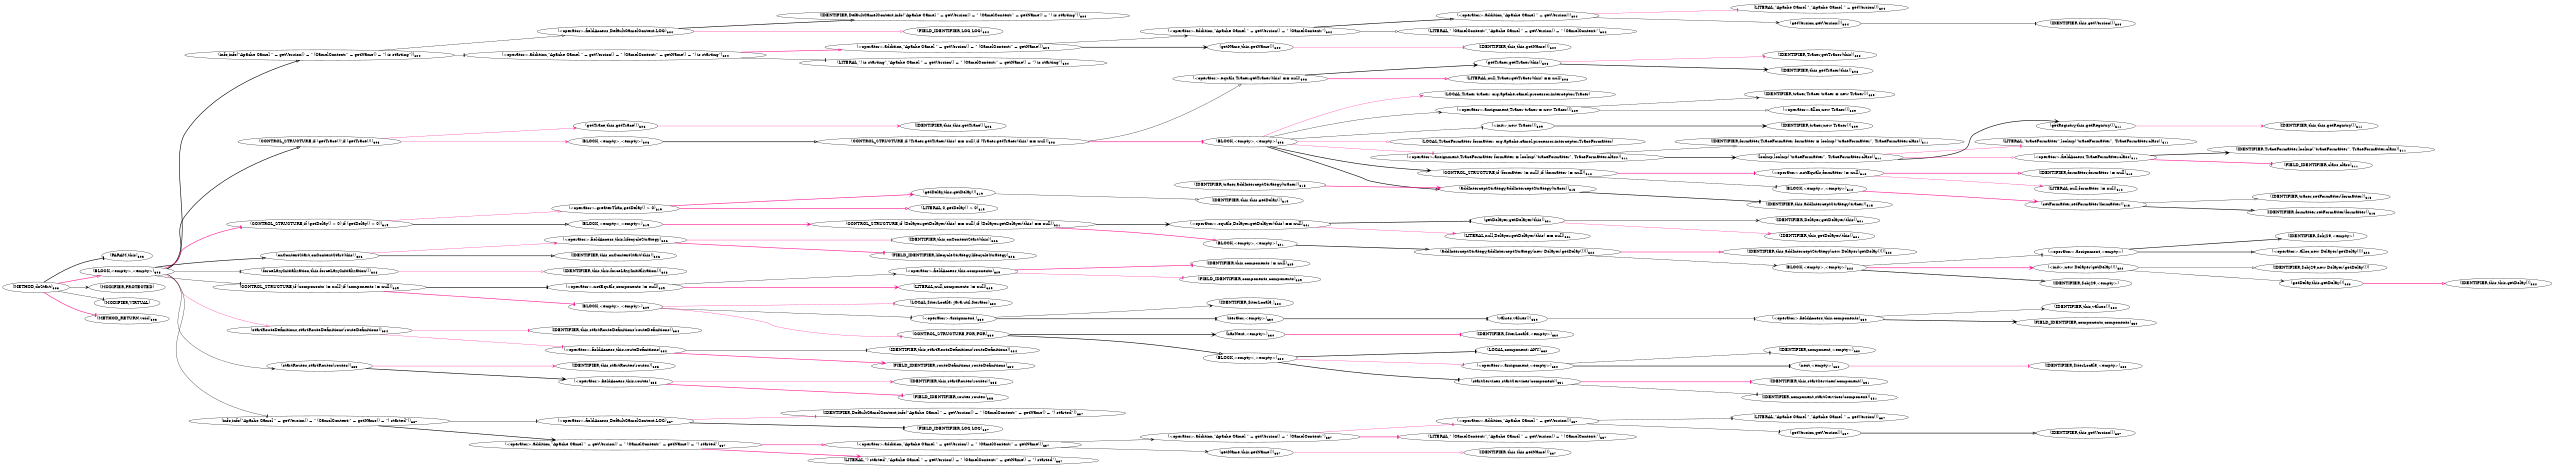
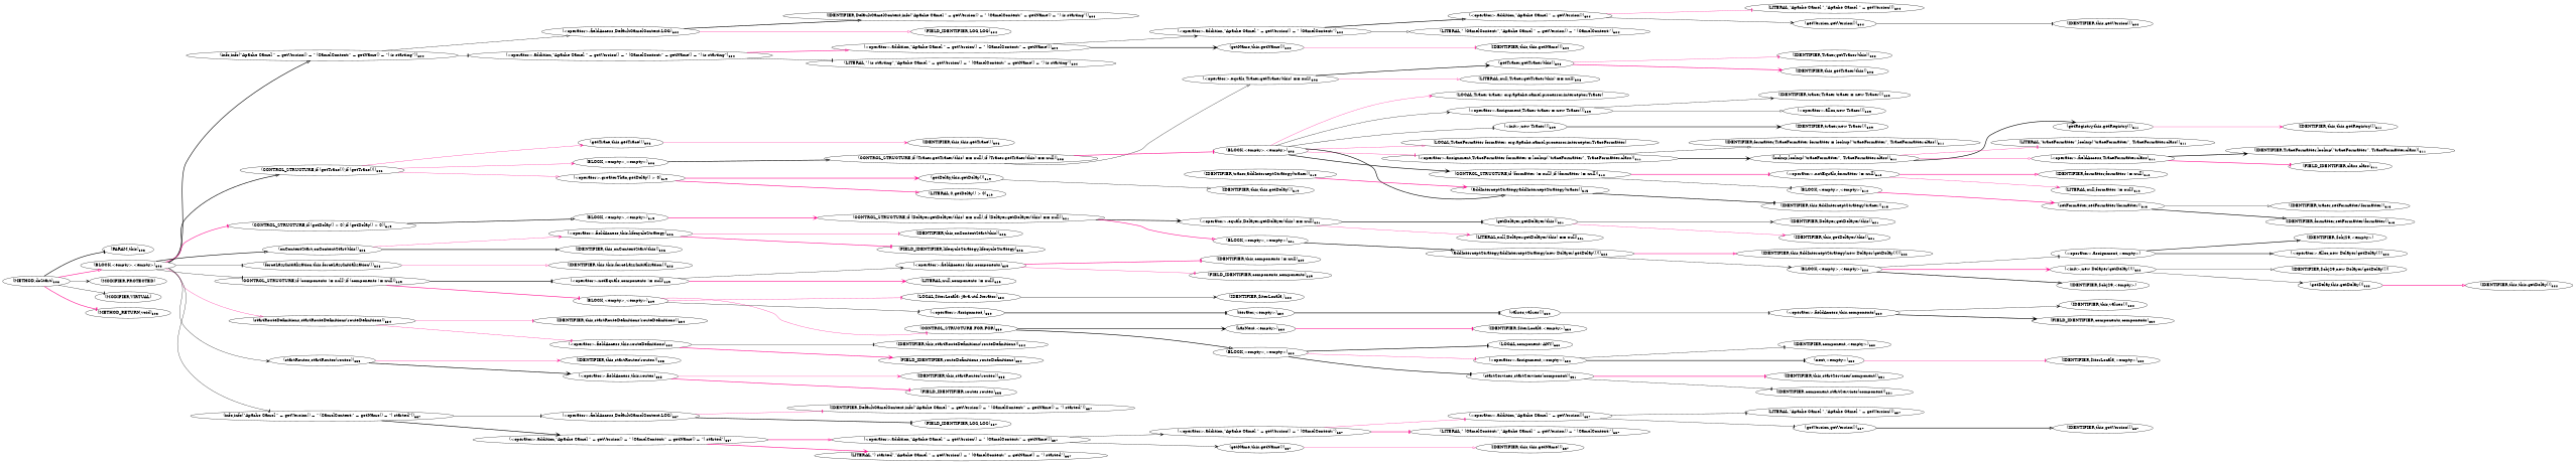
  digraph {
    rankdir=LR
    edge [arrowhead=tee color=black style=solid]
    n1 [label=<(METHOD,doStart)<SUB>603</SUB>>]
    n2 [label=<(PARAM,this)<SUB>603</SUB>>]
    n3 [label=<(BLOCK,&lt;empty&gt;,&lt;empty&gt;)<SUB>603</SUB>>]
    n4 [label=<(MODIFIER,PROTECTED)>]
    n5 [label=<(MODIFIER,VIRTUAL)>]
    n6 [label=<(METHOD_RETURN,void)<SUB>603</SUB>>]
    n7 [label=<(info,info(&quot;Apache Camel &quot; + getVersion() + &quot; (CamelContext:&quot; + getName() + &quot;) is starting&quot;))<SUB>604</SUB>>]
    n8 [label=<(CONTROL_STRUCTURE,if (getTrace()),if (getTrace()))<SUB>606</SUB>>]
    n9 [label=<(CONTROL_STRUCTURE,if (getDelay() &gt; 0),if (getDelay() &gt; 0))<SUB>619</SUB>>]
    n10 [label=<(onContextStart,onContextStart(this))<SUB>626</SUB>>]
    n11 [label=<(forceLazyInitialization,this.forceLazyInitialization())<SUB>628</SUB>>]
    n12 [label=<(CONTROL_STRUCTURE,if (components != null),if (components != null))<SUB>629</SUB>>]
    n13 [label=<(startRouteDefinitions,startRouteDefinitions(routeDefinitions))<SUB>634</SUB>>]
    n14 [label=<(startRoutes,startRoutes(routes))<SUB>635</SUB>>]
    n15 [label=<(info,info(&quot;Apache Camel &quot; + getVersion() + &quot; (CamelContext:&quot; + getName() + &quot;) started&quot;))<SUB>637</SUB>>]
    n16 [label=<(&lt;operator&gt;.fieldAccess,DefaultCamelContext.LOG)<SUB>604</SUB>>]
    n17 [label=<(&lt;operator&gt;.addition,&quot;Apache Camel &quot; + getVersion() + &quot; (CamelContext:&quot; + getName() + &quot;) is starting&quot;)<SUB>604</SUB>>]
    n18 [label=<(getTrace,this.getTrace())<SUB>606</SUB>>]
    n19 [label=<(BLOCK,&lt;empty&gt;,&lt;empty&gt;)<SUB>606</SUB>>]
    n20 [label=<(&lt;operator&gt;.greaterThan,getDelay() &gt; 0)<SUB>619</SUB>>]
    n21 [label=<(BLOCK,&lt;empty&gt;,&lt;empty&gt;)<SUB>619</SUB>>]
    n22 [label=<(&lt;operator&gt;.fieldAccess,this.lifecycleStrategy)<SUB>626</SUB>>]
    n23 [label=<(IDENTIFIER,this,onContextStart(this))<SUB>626</SUB>>]
    n24 [label=<(IDENTIFIER,this,this.forceLazyInitialization())<SUB>628</SUB>>]
    n25 [label=<(&lt;operator&gt;.notEquals,components != null)<SUB>629</SUB>>]
    n26 [label=<(BLOCK,&lt;empty&gt;,&lt;empty&gt;)<SUB>629</SUB>>]
    n27 [label=<(IDENTIFIER,this,startRouteDefinitions(routeDefinitions))<SUB>634</SUB>>]
    n28 [label=<(&lt;operator&gt;.fieldAccess,this.routeDefinitions)<SUB>634</SUB>>]
    n29 [label=<(IDENTIFIER,this,startRoutes(routes))<SUB>635</SUB>>]
    n30 [label=<(&lt;operator&gt;.fieldAccess,this.routes)<SUB>635</SUB>>]
    n31 [label=<(&lt;operator&gt;.fieldAccess,DefaultCamelContext.LOG)<SUB>637</SUB>>]
    n32 [label=<(&lt;operator&gt;.addition,&quot;Apache Camel &quot; + getVersion() + &quot; (CamelContext:&quot; + getName() + &quot;) started&quot;)<SUB>637</SUB>>]
    n33 [label=<(IDENTIFIER,DefaultCamelContext,info(&quot;Apache Camel &quot; + getVersion() + &quot; (CamelContext:&quot; + getName() + &quot;) is starting&quot;))<SUB>604</SUB>>]
    n34 [label=<(FIELD_IDENTIFIER,LOG,LOG)<SUB>604</SUB>>]
    n35 [label=<(&lt;operator&gt;.addition,&quot;Apache Camel &quot; + getVersion() + &quot; (CamelContext:&quot; + getName())<SUB>604</SUB>>]
    n36 [label=<(LITERAL,&quot;) is starting&quot;,&quot;Apache Camel &quot; + getVersion() + &quot; (CamelContext:&quot; + getName() + &quot;) is starting&quot;)<SUB>604</SUB>>]
    n37 [label=<(&lt;operator&gt;.addition,&quot;Apache Camel &quot; + getVersion() + &quot; (CamelContext:&quot;)<SUB>604</SUB>>]
    n38 [label=<(getName,this.getName())<SUB>604</SUB>>]
    n39 [label=<(&lt;operator&gt;.addition,&quot;Apache Camel &quot; + getVersion())<SUB>604</SUB>>]
    n40 [label=<(LITERAL,&quot; (CamelContext:&quot;,&quot;Apache Camel &quot; + getVersion() + &quot; (CamelContext:&quot;)<SUB>604</SUB>>]
    n41 [label=<(IDENTIFIER,this,this.getName())<SUB>604</SUB>>]
    n42 [label=<(LITERAL,&quot;Apache Camel &quot;,&quot;Apache Camel &quot; + getVersion())<SUB>604</SUB>>]
    n43 [label=<(getVersion,getVersion())<SUB>604</SUB>>]
    n44 [label=<(IDENTIFIER,this,getVersion())<SUB>604</SUB>>]
    n45 [label=<(IDENTIFIER,this,this.getTrace())<SUB>606</SUB>>]
    n46 [label=<(CONTROL_STRUCTURE,if (Tracer.getTracer(this) == null),if (Tracer.getTracer(this) == null))<SUB>608</SUB>>]
    n47 [label=<(&lt;operator&gt;.equals,Tracer.getTracer(this) == null)<SUB>608</SUB>>]
    n48 [label=<(BLOCK,&lt;empty&gt;,&lt;empty&gt;)<SUB>608</SUB>>]
    n49 [label=<(getTracer,getTracer(this))<SUB>608</SUB>>]
    n50 [label=<(LITERAL,null,Tracer.getTracer(this) == null)<SUB>608</SUB>>]
    n51 [label=<(LOCAL,Tracer tracer: org.apache.camel.processor.interceptor.Tracer)>]
    n52 [label=<(&lt;operator&gt;.assignment,Tracer tracer = new Tracer())<SUB>609</SUB>>]
    n53 [label=<(&lt;init&gt;,new Tracer())<SUB>609</SUB>>]
    n54 [label=<(LOCAL,TraceFormatter formatter: org.apache.camel.processor.interceptor.TraceFormatter)>]
    n55 [label=<(&lt;operator&gt;.assignment,TraceFormatter formatter = lookup(&quot;traceFormatter&quot;, TraceFormatter.class))<SUB>611</SUB>>]
    n56 [label=<(CONTROL_STRUCTURE,if (formatter != null),if (formatter != null))<SUB>612</SUB>>]
    n57 [label=<(addInterceptStrategy,addInterceptStrategy(tracer))<SUB>615</SUB>>]
    n58 [label=<(IDENTIFIER,Tracer,getTracer(this))<SUB>608</SUB>>]
    n59 [label=<(IDENTIFIER,this,getTracer(this))<SUB>608</SUB>>]
    n60 [label=<(IDENTIFIER,tracer,Tracer tracer = new Tracer())<SUB>609</SUB>>]
    n61 [label=<(&lt;operator&gt;.alloc,new Tracer())<SUB>609</SUB>>]
    n62 [label=<(IDENTIFIER,tracer,new Tracer())<SUB>609</SUB>>]
    n63 [label=<(IDENTIFIER,formatter,TraceFormatter formatter = lookup(&quot;traceFormatter&quot;, TraceFormatter.class))<SUB>611</SUB>>]
    n64 [label=<(lookup,lookup(&quot;traceFormatter&quot;, TraceFormatter.class))<SUB>611</SUB>>]
    n65 [label=<(&lt;operator&gt;.notEquals,formatter != null)<SUB>612</SUB>>]
    n66 [label=<(BLOCK,&lt;empty&gt;,&lt;empty&gt;)<SUB>612</SUB>>]
    n67 [label=<(IDENTIFIER,this,addInterceptStrategy(tracer))<SUB>615</SUB>>]
    n68 [label=<(getRegistry,this.getRegistry())<SUB>611</SUB>>]
    n69 [label=<(LITERAL,&quot;traceFormatter&quot;,lookup(&quot;traceFormatter&quot;, TraceFormatter.class))<SUB>611</SUB>>]
    n70 [label=<(&lt;operator&gt;.fieldAccess,TraceFormatter.class)<SUB>611</SUB>>]
    n71 [label=<(IDENTIFIER,this,this.getRegistry())<SUB>611</SUB>>]
    n72 [label=<(IDENTIFIER,TraceFormatter,lookup(&quot;traceFormatter&quot;, TraceFormatter.class))<SUB>611</SUB>>]
    n73 [label=<(FIELD_IDENTIFIER,class,class)<SUB>611</SUB>>]
    n74 [label=<(IDENTIFIER,formatter,formatter != null)<SUB>612</SUB>>]
    n75 [label=<(LITERAL,null,formatter != null)<SUB>612</SUB>>]
    n76 [label=<(setFormatter,setFormatter(formatter))<SUB>613</SUB>>]
    n77 [label=<(IDENTIFIER,tracer,setFormatter(formatter))<SUB>613</SUB>>]
    n78 [label=<(IDENTIFIER,formatter,setFormatter(formatter))<SUB>613</SUB>>]
    n79 [label=<(IDENTIFIER,tracer,addInterceptStrategy(tracer))<SUB>615</SUB>>]
    n80 [label=<(getDelay,this.getDelay())<SUB>619</SUB>>]
    n81 [label=<(LITERAL,0,getDelay() &gt; 0)<SUB>619</SUB>>]
    n82 [label=<(CONTROL_STRUCTURE,if (Delayer.getDelayer(this) == null),if (Delayer.getDelayer(this) == null))<SUB>621</SUB>>]
    n83 [label=<(IDENTIFIER,this,this.getDelay())<SUB>619</SUB>>]
    n84 [label=<(&lt;operator&gt;.equals,Delayer.getDelayer(this) == null)<SUB>621</SUB>>]
    n85 [label=<(BLOCK,&lt;empty&gt;,&lt;empty&gt;)<SUB>621</SUB>>]
    n86 [label=<(getDelayer,getDelayer(this))<SUB>621</SUB>>]
    n87 [label=<(LITERAL,null,Delayer.getDelayer(this) == null)<SUB>621</SUB>>]
    n88 [label=<(addInterceptStrategy,addInterceptStrategy(new Delayer(getDelay())))<SUB>622</SUB>>]
    n89 [label=<(IDENTIFIER,Delayer,getDelayer(this))<SUB>621</SUB>>]
    n90 [label=<(IDENTIFIER,this,getDelayer(this))<SUB>621</SUB>>]
    n91 [label=<(IDENTIFIER,this,addInterceptStrategy(new Delayer(getDelay())))<SUB>622</SUB>>]
    n92 [label=<(BLOCK,&lt;empty&gt;,&lt;empty&gt;)<SUB>622</SUB>>]
    n93 [label=<(&lt;operator&gt;.assignment,&lt;empty&gt;)>]
    n94 [label=<(&lt;init&gt;,new Delayer(getDelay()))<SUB>622</SUB>>]
    n95 [label=<(IDENTIFIER,$obj29,&lt;empty&gt;)>]
    n96 [label=<(IDENTIFIER,$obj29,&lt;empty&gt;)>]
    n97 [label=<(&lt;operator&gt;.alloc,new Delayer(getDelay()))<SUB>622</SUB>>]
    n98 [label=<(IDENTIFIER,$obj29,new Delayer(getDelay()))>]
    n99 [label=<(getDelay,this.getDelay())<SUB>622</SUB>>]
    n100 [label=<(IDENTIFIER,this,this.getDelay())<SUB>622</SUB>>]
    n101 [label=<(IDENTIFIER,this,onContextStart(this))<SUB>626</SUB>>]
    n102 [label=<(FIELD_IDENTIFIER,lifecycleStrategy,lifecycleStrategy)<SUB>626</SUB>>]
    n103 [label=<(&lt;operator&gt;.fieldAccess,this.components)<SUB>629</SUB>>]
    n104 [label=<(LITERAL,null,components != null)<SUB>629</SUB>>]
    n105 [label=<(LOCAL,$iterLocal3: java.util.Iterator)<SUB>630</SUB>>]
    n106 [label=<(&lt;operator&gt;.assignment,)<SUB>630</SUB>>]
    n107 [label=<(CONTROL_STRUCTURE,FOR,FOR)<SUB>630</SUB>>]
    n108 [label=<(IDENTIFIER,this,components != null)<SUB>629</SUB>>]
    n109 [label=<(FIELD_IDENTIFIER,components,components)<SUB>629</SUB>>]
    n110 [label=<(IDENTIFIER,$iterLocal3,)<SUB>630</SUB>>]
    n111 [label=<(iterator,&lt;empty&gt;)<SUB>630</SUB>>]
    n112 [label=<(hasNext,&lt;empty&gt;)<SUB>630</SUB>>]
    n113 [label=<(BLOCK,&lt;empty&gt;,&lt;empty&gt;)<SUB>630</SUB>>]
    n114 [label=<(values,values())<SUB>630</SUB>>]
    n115 [label=<(&lt;operator&gt;.fieldAccess,this.components)<SUB>630</SUB>>]
    n116 [label=<(IDENTIFIER,this,values())<SUB>630</SUB>>]
    n117 [label=<(FIELD_IDENTIFIER,components,components)<SUB>630</SUB>>]
    n118 [label=<(IDENTIFIER,$iterLocal3,&lt;empty&gt;)<SUB>630</SUB>>]
    n119 [label=<(LOCAL,component: ANY)<SUB>630</SUB>>]
    n120 [label=<(&lt;operator&gt;.assignment,&lt;empty&gt;)<SUB>630</SUB>>]
    n121 [label=<(startServices,startServices(component))<SUB>631</SUB>>]
    n122 [label=<(IDENTIFIER,component,&lt;empty&gt;)<SUB>630</SUB>>]
    n123 [label=<(next,&lt;empty&gt;)<SUB>630</SUB>>]
    n124 [label=<(IDENTIFIER,this,startServices(component))<SUB>631</SUB>>]
    n125 [label=<(IDENTIFIER,component,startServices(component))<SUB>631</SUB>>]
    n126 [label=<(IDENTIFIER,$iterLocal3,&lt;empty&gt;)<SUB>630</SUB>>]
    n127 [label=<(IDENTIFIER,this,startRouteDefinitions(routeDefinitions))<SUB>634</SUB>>]
    n128 [label=<(FIELD_IDENTIFIER,routeDefinitions,routeDefinitions)<SUB>634</SUB>>]
    n129 [label=<(IDENTIFIER,this,startRoutes(routes))<SUB>635</SUB>>]
    n130 [label=<(FIELD_IDENTIFIER,routes,routes)<SUB>635</SUB>>]
    n131 [label=<(IDENTIFIER,DefaultCamelContext,info(&quot;Apache Camel &quot; + getVersion() + &quot; (CamelContext:&quot; + getName() + &quot;) started&quot;))<SUB>637</SUB>>]
    n132 [label=<(FIELD_IDENTIFIER,LOG,LOG)<SUB>637</SUB>>]
    n133 [label=<(&lt;operator&gt;.addition,&quot;Apache Camel &quot; + getVersion() + &quot; (CamelContext:&quot; + getName())<SUB>637</SUB>>]
    n134 [label=<(LITERAL,&quot;) started&quot;,&quot;Apache Camel &quot; + getVersion() + &quot; (CamelContext:&quot; + getName() + &quot;) started&quot;)<SUB>637</SUB>>]
    n135 [label=<(&lt;operator&gt;.addition,&quot;Apache Camel &quot; + getVersion() + &quot; (CamelContext:&quot;)<SUB>637</SUB>>]
    n136 [label=<(getName,this.getName())<SUB>637</SUB>>]
    n137 [label=<(&lt;operator&gt;.addition,&quot;Apache Camel &quot; + getVersion())<SUB>637</SUB>>]
    n138 [label=<(LITERAL,&quot; (CamelContext:&quot;,&quot;Apache Camel &quot; + getVersion() + &quot; (CamelContext:&quot;)<SUB>637</SUB>>]
    n139 [label=<(IDENTIFIER,this,this.getName())<SUB>637</SUB>>]
    n140 [label=<(LITERAL,&quot;Apache Camel &quot;,&quot;Apache Camel &quot; + getVersion())<SUB>637</SUB>>]
    n141 [label=<(getVersion,getVersion())<SUB>637</SUB>>]
    n142 [label=<(IDENTIFIER,this,getVersion())<SUB>637</SUB>>]
    n1 -> n2 [style=bold]
    n1 -> n3 [arrowhead=onormal color=deeppink style=bold]
    n1 -> n4 [arrowhead=vee]
    n1 -> n5
    n1 -> n6 [color=deeppink style=bold]
    n3 -> n7 [arrowhead=onormal style=bold]
    n3 -> n8 [arrowhead=onormal style=bold]
    n3 -> n9 [color=deeppink style=bold]
    n3 -> n10 [arrowhead=onormal style=bold]
    n3 -> n11
    n3 -> n12
    n3 -> n13 [arrowhead=onormal color=deeppink]
    n3 -> n14 [arrowhead=vee]
    n3 -> n15
    n7 -> n16 [arrowhead=onormal]
    n7 -> n17
    n8 -> n18 [arrowhead=vee color=deeppink]
    n8 -> n19 [arrowhead=vee color=deeppink]
-   n9 -> n20 [arrowhead=onormal color=deeppink]
+   n8 -> n20 [arrowhead=onormal color=deeppink]
    n9 -> n21 [arrowhead=onormal style=bold]
    n10 -> n22 [arrowhead=vee color=deeppink]
    n10 -> n23 [arrowhead=onormal style=bold]
    n11 -> n24 [arrowhead=onormal color=deeppink]
    n12 -> n25 [style=bold]
    n12 -> n26 [color=deeppink style=bold]
    n13 -> n27 [color=deeppink]
    n13 -> n28 [color=deeppink]
    n14 -> n29 [arrowhead=vee color=deeppink]
    n14 -> n30 [arrowhead=vee style=bold]
    n15 -> n31
    n15 -> n32 [arrowhead=vee style=bold]
    n16 -> n33 [arrowhead=onormal style=bold]
    n16 -> n34 [arrowhead=onormal color=deeppink]
    n17 -> n35 [arrowhead=onormal color=deeppink style=bold]
    n17 -> n36
    n18 -> n45 [arrowhead=vee color=deeppink]
    n19 -> n46 [arrowhead=onormal style=bold]
    n20 -> n80 [arrowhead=vee color=deeppink style=bold]
    n20 -> n81 [arrowhead=onormal color=deeppink style=bold]
    n21 -> n82 [arrowhead=vee color=deeppink style=bold]
    n22 -> n101 [color=deeppink]
    n22 -> n102 [color=deeppink style=bold]
    n25 -> n103 [arrowhead=vee]
    n25 -> n104 [arrowhead=vee color=deeppink style=bold]
    n26 -> n105 [color=deeppink]
    n26 -> n106
    n26 -> n107 [color=deeppink]
    n28 -> n127
    n28 -> n128 [arrowhead=vee color=deeppink style=bold]
    n30 -> n129 [arrowhead=vee color=deeppink]
    n30 -> n130 [color=deeppink style=bold]
    n31 -> n131 [color=deeppink]
    n31 -> n132 [style=bold]
    n32 -> n133 [arrowhead=onormal color=deeppink style=bold]
    n32 -> n134 [arrowhead=vee color=deeppink style=bold]
    n35 -> n37 [arrowhead=vee]
    n35 -> n38 [arrowhead=vee style=bold]
    n37 -> n39 [arrowhead=onormal style=bold]
    n37 -> n40 [arrowhead=onormal]
    n38 -> n41 [color=deeppink]
    n39 -> n42 [color=deeppink]
    n39 -> n43 [arrowhead=vee]
    n43 -> n44
    n46 -> n47 [arrowhead=onormal]
    n46 -> n48 [color=deeppink style=bold]
    n47 -> n49 [arrowhead=vee style=bold]
-   n47 -> n50 [arrowhead=onormal color=deeppink style=bold]
+   n47 -> n50 [arrowhead=onormal color=deeppink]
    n48 -> n51 [arrowhead=vee color=deeppink]
    n48 -> n52 [arrowhead=vee]
    n48 -> n53
    n48 -> n54 [arrowhead=onormal color=deeppink]
    n48 -> n55 [color=deeppink]
    n48 -> n56 [arrowhead=vee style=bold]
    n48 -> n57 [arrowhead=onormal style=bold]
    n49 -> n58 [color=deeppink]
-   n49 -> n59 [arrowhead=vee style=bold]
+   n49 -> n59 [arrowhead=vee color=deeppink style=bold]
    n52 -> n60 [arrowhead=vee]
    n52 -> n61 [arrowhead=onormal]
    n53 -> n62 [arrowhead=vee style=bold]
    n55 -> n63 [arrowhead=onormal]
    n55 -> n64 [arrowhead=vee style=bold]
    n56 -> n65 [color=deeppink style=bold]
    n56 -> n66
    n57 -> n67 [style=bold]
    n64 -> n68 [arrowhead=vee style=bold]
    n64 -> n69 [color=deeppink]
    n64 -> n70 [arrowhead=onormal color=deeppink]
    n65 -> n74 [arrowhead=onormal color=deeppink style=bold]
    n65 -> n75 [arrowhead=vee color=deeppink]
    n66 -> n76 [arrowhead=vee color=deeppink style=bold]
    n68 -> n71 [arrowhead=vee color=deeppink]
    n70 -> n72 [arrowhead=vee style=bold]
    n70 -> n73 [color=deeppink style=bold]
    n76 -> n77 [arrowhead=onormal]
    n76 -> n78 [arrowhead=onormal style=bold]
    n79 -> n57 [arrowhead=vee color=deeppink style=bold]
    n80 -> n83 [arrowhead=onormal]
    n82 -> n84 [arrowhead=vee style=bold]
    n82 -> n85 [arrowhead=onormal color=deeppink style=bold]
    n84 -> n86 [style=bold]
    n84 -> n87 [arrowhead=vee color=deeppink]
    n85 -> n88 [arrowhead=onormal style=bold]
    n86 -> n89 [arrowhead=vee]
    n86 -> n90 [arrowhead=vee color=deeppink]
    n88 -> n91 [arrowhead=onormal color=deeppink style=bold]
    n88 -> n92 [arrowhead=vee]
    n92 -> n93
    n92 -> n94 [arrowhead=vee color=deeppink style=bold]
    n92 -> n95 [arrowhead=onormal style=bold]
    n93 -> n96 [arrowhead=onormal style=bold]
    n93 -> n97 [arrowhead=onormal style=bold]
    n94 -> n98 [arrowhead=onormal]
    n94 -> n99 [arrowhead=vee]
    n99 -> n100 [arrowhead=onormal color=deeppink style=bold]
    n103 -> n108 [color=deeppink style=bold]
    n103 -> n109 [color=deeppink]
-   n106 -> n110 [arrowhead=vee]
+   n105 -> n110 [arrowhead=vee]
    n106 -> n111 [style=bold]
    n107 -> n112 [arrowhead=vee style=bold]
    n107 -> n113 [arrowhead=onormal style=bold]
    n111 -> n114 [style=bold]
    n112 -> n118 [color=deeppink style=bold]
    n113 -> n119 [style=bold]
    n113 -> n120 [color=deeppink]
    n113 -> n121 [style=bold]
    n114 -> n115
    n115 -> n116 [arrowhead=vee]
    n115 -> n117 [arrowhead=vee style=bold]
    n120 -> n122
    n120 -> n123 [style=bold]
    n121 -> n124 [color=deeppink style=bold]
    n121 -> n125
    n123 -> n126 [color=deeppink]
    n133 -> n135 [arrowhead=vee]
    n133 -> n136 [arrowhead=vee]
    n135 -> n137 [color=deeppink]
    n135 -> n138 [color=deeppink style=bold]
    n136 -> n139 [arrowhead=onormal color=deeppink]
    n137 -> n140
    n137 -> n141
    n141 -> n142 [arrowhead=onormal style=bold]
  }
